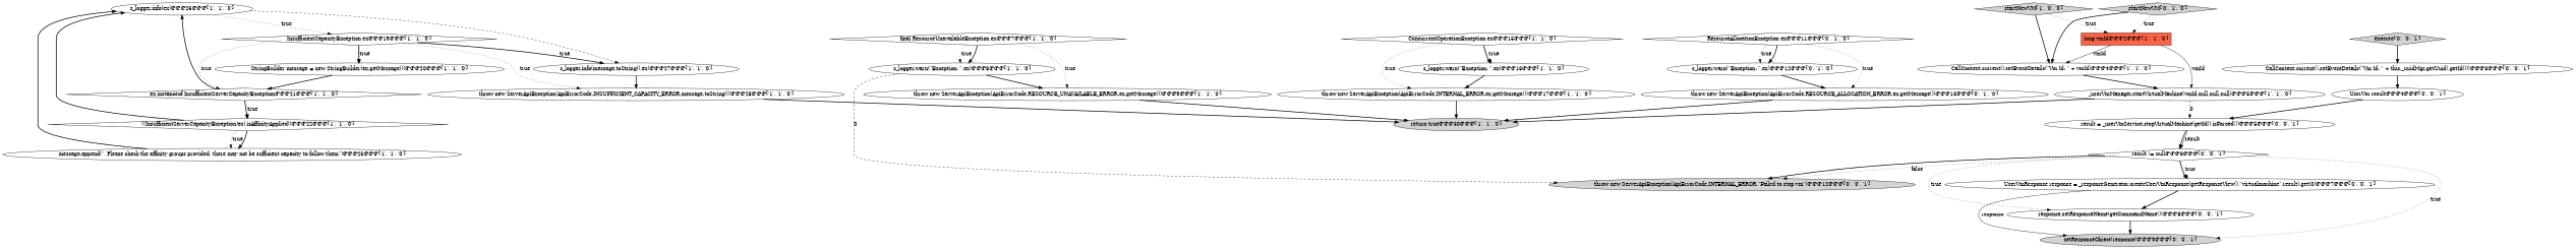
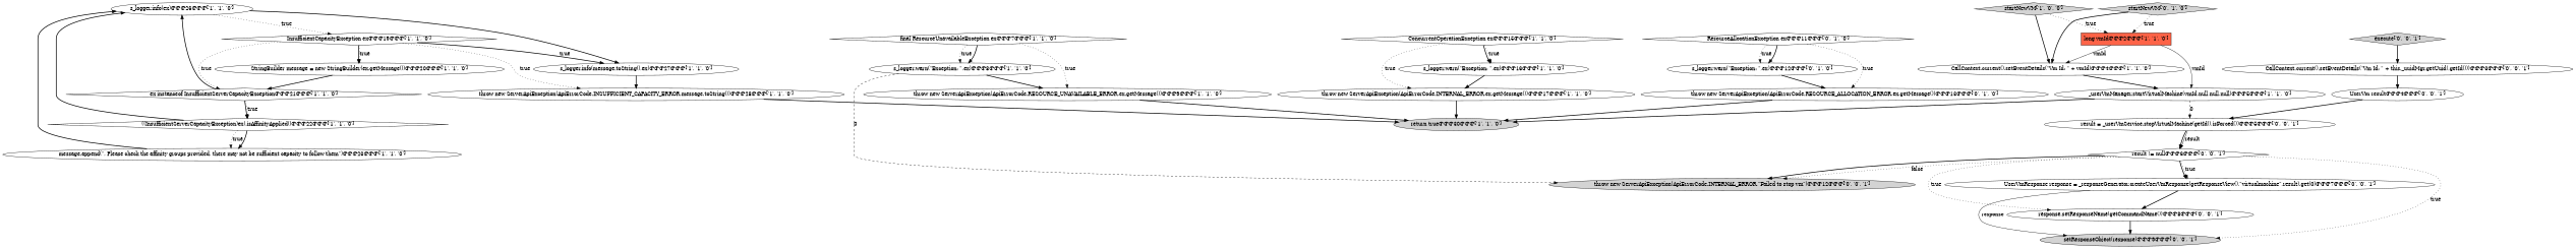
  digraph {
    node [fillcolor=white shape=ellipse style=filled]
    edge [style=bold]
    n1 [label="CallContext.current().setEventDetails(\"Vm Id: \" + this._uuidMgr.getUuid(,getId()))@@@3@@@['0', '0', '1']"]
    n2 [label="UserVm result@@@4@@@['0', '0', '1']"]
    n3 [label="result = _userVmService.stopVirtualMachine(getId(),isForced())@@@5@@@['0', '0', '1']"]
    n4 [label="s_logger.warn(\"Exception: \",ex)@@@8@@@['1', '1', '0']"]
    n5 [label="throw new ServerApiException(ApiErrorCode.RESOURCE_UNAVAILABLE_ERROR,ex.getMessage())@@@9@@@['1', '1', '0']"]
    n6 [fillcolor=lightgray label="throw new ServerApiException(ApiErrorCode.INTERNAL_ERROR,\"Failed to stop vm\")@@@12@@@['0', '0', '1']"]
    n7 [fillcolor=lightgray label="return true@@@30@@@['1', '1', '0']"]
    n8 [label="throw new ServerApiException(ApiErrorCode.INSUFFICIENT_CAPACITY_ERROR,message.toString())@@@28@@@['1', '1', '0']"]
    n9 [label="((InsufficientServerCapacityException)ex).isAffinityApplied()@@@22@@@['1', '1', '0']" shape=diamond]
    n10 [label="message.append(\", Please check the affinity groups provided, there may not be sufficient capacity to follow them\")@@@23@@@['1', '1', '0']"]
    n11 [label="s_logger.info(ex)@@@26@@@['1', '1', '0']"]
    n12 [label="s_logger.info(message.toString(),ex)@@@27@@@['1', '1', '0']"]
    n13 [label="InsufficientCapacityException ex@@@19@@@['1', '1', '0']" shape=diamond]
    n14 [label="ResourceAllocationException ex@@@11@@@['0', '1', '0']" shape=diamond]
    n15 [label="throw new ServerApiException(ApiErrorCode.RESOURCE_ALLOCATION_ERROR,ex.getMessage())@@@13@@@['0', '1', '0']"]
    n16 [label="s_logger.warn(\"Exception: \",ex)@@@12@@@['0', '1', '0']"]
    n17 [fillcolor=lightgray label="startNewVM['1', '0', '0']" shape=diamond]
    n18 [fillcolor=tomato label="long vmId@@@2@@@['1', '1', '0']" shape=box]
    n19 [label="CallContext.current().setEventDetails(\"Vm Id: \" + vmId)@@@4@@@['1', '1', '0']"]
    n20 [label="_userVmManager.startVirtualMachine(vmId,null,null,null)@@@5@@@['1', '1', '0']"]
    n21 [label="ex instanceof InsufficientServerCapacityException@@@21@@@['1', '1', '0']" shape=diamond]
    n22 [label="response.setResponseName(getCommandName())@@@8@@@['0', '0', '1']"]
    n23 [fillcolor=lightgray label="setResponseObject(response)@@@9@@@['0', '0', '1']"]
    n24 [label="result != null@@@6@@@['0', '0', '1']" shape=diamond]
    n25 [label="UserVmResponse response = _responseGenerator.createUserVmResponse(getResponseView(),\"virtualmachine\",result).get(0)@@@7@@@['0', '0', '1']"]
    n26 [label="ConcurrentOperationException ex@@@15@@@['1', '1', '0']" shape=diamond]
    n27 [label="throw new ServerApiException(ApiErrorCode.INTERNAL_ERROR,ex.getMessage())@@@17@@@['1', '1', '0']"]
    n28 [label="s_logger.warn(\"Exception: \",ex)@@@16@@@['1', '1', '0']"]
    n29 [fillcolor=lightgray label="execute['0', '0', '1']" shape=diamond]
    n30 [fillcolor=lightgray label="startNewVM['0', '1', '0']" shape=diamond]
    n31 [label="final ResourceUnavailableException ex@@@7@@@['1', '1', '0']" shape=diamond]
    n32 [label="StringBuilder message = new StringBuilder(ex.getMessage())@@@20@@@['1', '1', '0']"]
    n1 -> n2
    n2 -> n3
    n3 -> n24
    n3 -> n24 [label=result style=solid]
    n4 -> n5
    n4 -> n6 [label=0 style=dashed]
    n5 -> n7
    n8 -> n7
    n9 -> n10 [label=true style=dotted]
    n9 -> n10
    n9 -> n11
    n10 -> n11
-   n11 -> n12 [style=dashed]
+   n11 -> n12
    n11 -> n13 [label=true style=dotted]
    n12 -> n8
    n13 -> n8 [label=true style=dotted]
    n13 -> n12 [label=true]
    n13 -> n21 [label=true style=dotted]
    n13 -> n32
    n13 -> n32 [label=true style=dotted]
    n14 -> n15 [label=true style=dotted]
    n14 -> n16
    n14 -> n16 [label=true style=dotted]
    n15 -> n7
    n16 -> n15
    n17 -> n18 [label=true style=dotted]
    n17 -> n19
    n18 -> n19 [label=vmId style=solid]
    n18 -> n20 [label=vmId style=solid]
    n19 -> n20
    n20 -> n3 [label=0 style=dashed]
    n20 -> n7
    n21 -> n9
    n21 -> n9 [label=true style=dotted]
    n21 -> n11
    n22 -> n23
    n24 -> n6
    n24 -> n6 [label=false style=dotted]
    n24 -> n22 [label=true style=dotted]
    n24 -> n23 [label=true style=dotted]
    n24 -> n25 [label=true style=dotted]
    n24 -> n25
    n25 -> n22
    n25 -> n23 [label=response style=solid]
    n26 -> n27 [label=true style=dotted]
    n26 -> n28
    n26 -> n28 [label=true style=dotted]
    n27 -> n7
    n28 -> n27
    n29 -> n1
    n30 -> n18 [label=true style=dotted]
    n30 -> n19
    n31 -> n4
    n31 -> n4 [label=true style=dotted]
    n31 -> n5 [label=true style=dotted]
    n32 -> n21
  }
